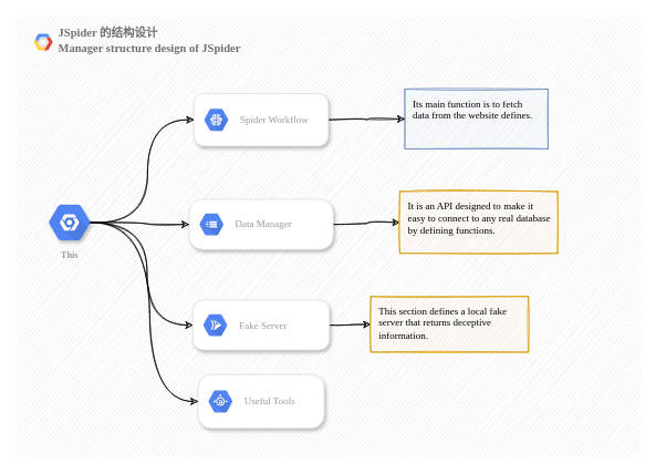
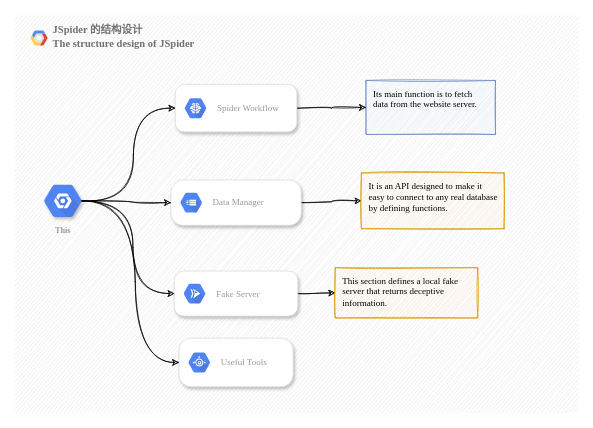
  <mxCell id="0" />
  <mxCell id="1" parent="0" />
- <mxCell id="2" value="&lt;b&gt;&lt;font face=&quot;Comic Sans MS&quot;&gt;JSpider 的结构设计&lt;br&gt;Manager structure design of JSpider&lt;br&gt;&lt;/font&gt;&lt;/b&gt;" style="strokeColor=none;shadow=0;gradientColor=none;fontSize=14;align=left;spacing=10;fontColor=#717171;9E9E9E;verticalAlign=top;spacingTop=-4;fontStyle=0;spacingLeft=40;html=1;sketch=1;fillColor=#E6E6E6;" parent="1" vertex="1"><mxGeometry x="20" y="20" width="748" height="528" as="geometry" /></mxCell>
+ <mxCell id="2" value="&lt;b&gt;&lt;font face=&quot;Comic Sans MS&quot;&gt;JSpider 的结构设计&lt;br&gt;The structure design of JSpider&lt;br&gt;&lt;/font&gt;&lt;/b&gt;" style="strokeColor=none;shadow=0;gradientColor=none;fontSize=14;align=left;spacing=10;fontColor=#717171;9E9E9E;verticalAlign=top;spacingTop=-4;fontStyle=0;spacingLeft=40;html=1;sketch=1;fillColor=#E6E6E6;" parent="1" vertex="1"><mxGeometry x="20" y="20" width="748" height="528" as="geometry" /></mxCell>
  <mxCell id="3" value="" style="shape=mxgraph.gcp2.google_cloud_platform;fillColor=#F6F6F6;strokeColor=none;shadow=0;gradientColor=none;" parent="2" vertex="1"><mxGeometry width="23" height="20" relative="1" as="geometry"><mxPoint x="20" y="20" as="offset" /></mxGeometry></mxCell>
- <mxCell id="4" value="Its main function is to fetch data from the website defines." style="points=[[0,0,0],[0.25,0,0],[0.5,0,0],[0.75,0,0],[1,0,0],[1,0.25,0],[1,0.5,0],[1,0.75,0],[1,1,0],[0.75,1,0],[0.5,1,0],[0.25,1,0],[0,1,0],[0,0.75,0],[0,0.5,0],[0,0.25,0]];rounded=1;absoluteArcSize=1;arcSize=2;html=1;strokeColor=#6c8ebf;shadow=0;dashed=0;fontSize=12;align=left;verticalAlign=top;spacing=10;spacingTop=-4;fillColor=#dae8fc;sketch=1;labelBorderColor=none;fontFamily=Comic Sans MS;whiteSpace=wrap;" parent="2" vertex="1"><mxGeometry x="467" y="86.56" width="172.62" height="72" as="geometry" /></mxCell>
+ <mxCell id="4" value="Its main function is to fetch data from the website server." style="points=[[0,0,0],[0.25,0,0],[0.5,0,0],[0.75,0,0],[1,0,0],[1,0.25,0],[1,0.5,0],[1,0.75,0],[1,1,0],[0.75,1,0],[0.5,1,0],[0.25,1,0],[0,1,0],[0,0.75,0],[0,0.5,0],[0,0.25,0]];rounded=1;absoluteArcSize=1;arcSize=2;html=1;strokeColor=#6c8ebf;shadow=0;dashed=0;fontSize=12;align=left;verticalAlign=top;spacing=10;spacingTop=-4;fillColor=#dae8fc;sketch=1;labelBorderColor=none;fontFamily=Comic Sans MS;whiteSpace=wrap;" parent="2" vertex="1"><mxGeometry x="467" y="86.56" width="172.62" height="72" as="geometry" /></mxCell>
  <mxCell id="5" style="edgeStyle=orthogonalEdgeStyle;curved=1;rounded=0;sketch=1;orthogonalLoop=1;jettySize=auto;html=1;entryX=0;entryY=0.5;entryDx=0;entryDy=0;entryPerimeter=0;fontFamily=Comic Sans MS;fontColor=#000000;" parent="2" source="6" target="4" edge="1"><mxGeometry relative="1" as="geometry" /></mxCell>
  <mxCell id="6" value="" style="strokeColor=#dddddd;shadow=1;strokeWidth=1;rounded=1;absoluteArcSize=1;arcSize=24;fontFamily=Comic Sans MS;" parent="2" vertex="1"><mxGeometry x="212.995" y="92" width="162" height="63.11" as="geometry" /></mxCell>
  <mxCell id="7" value="&lt;font face=&quot;Comic Sans MS&quot;&gt;Spider Workflow&lt;/font&gt;" style="dashed=0;connectable=0;html=1;fillColor=#5184F3;strokeColor=none;shape=mxgraph.gcp2.hexIcon;prIcon=cloud_machine_learning;part=1;labelPosition=right;verticalLabelPosition=middle;align=left;verticalAlign=middle;spacingLeft=5;fontColor=#999999;fontSize=12;" parent="6" vertex="1"><mxGeometry y="0.5" width="44" height="39" relative="1" as="geometry"><mxPoint x="5" y="-19.5" as="offset" /></mxGeometry></mxCell>
  <mxCell id="8" style="edgeStyle=orthogonalEdgeStyle;curved=1;rounded=0;sketch=1;orthogonalLoop=1;jettySize=auto;html=1;exitX=1;exitY=0.5;exitDx=0;exitDy=0;entryX=0;entryY=0.5;entryDx=0;entryDy=0;entryPerimeter=0;fontFamily=Comic Sans MS;" parent="2" source="9" target="18" edge="1"><mxGeometry relative="1" as="geometry" /></mxCell>
  <mxCell id="9" value="" style="strokeColor=#dddddd;shadow=1;strokeWidth=1;rounded=1;absoluteArcSize=1;arcSize=32;fontFamily=Comic Sans MS;" parent="2" vertex="1"><mxGeometry x="207.26" y="219.19" width="173.47" height="60.36" as="geometry" /></mxCell>
  <mxCell id="10" value="&lt;font face=&quot;Comic Sans MS&quot;&gt;Data Manager&lt;/font&gt;" style="dashed=0;connectable=0;html=1;fillColor=#5184F3;strokeColor=none;shape=mxgraph.gcp2.hexIcon;prIcon=transfer_appliance;part=1;labelPosition=right;verticalLabelPosition=middle;align=left;verticalAlign=middle;spacingLeft=5;fontColor=#999999;fontSize=12;" parent="9" vertex="1"><mxGeometry y="0.5" width="44" height="39" relative="1" as="geometry"><mxPoint x="5" y="-19.5" as="offset" /></mxGeometry></mxCell>
  <mxCell id="11" value="" style="strokeColor=#dddddd;shadow=1;strokeWidth=1;rounded=1;absoluteArcSize=1;arcSize=32;fontFamily=Comic Sans MS;" parent="2" vertex="1"><mxGeometry x="218" y="430" width="151.99" height="64.65" as="geometry" /></mxCell>
  <mxCell id="12" value="&lt;font face=&quot;Comic Sans MS&quot;&gt;Useful Tools&lt;br&gt;&lt;/font&gt;" style="dashed=0;connectable=0;html=1;fillColor=#5184F3;strokeColor=none;shape=mxgraph.gcp2.hexIcon;prIcon=app_engine;part=1;labelPosition=right;verticalLabelPosition=middle;align=left;verticalAlign=middle;spacingLeft=5;fontColor=#999999;fontSize=12;" parent="11" vertex="1"><mxGeometry y="0.5" width="44" height="39" relative="1" as="geometry"><mxPoint x="5" y="-19.5" as="offset" /></mxGeometry></mxCell>
  <mxCell id="13" style="edgeStyle=orthogonalEdgeStyle;rounded=0;orthogonalLoop=1;jettySize=auto;html=1;entryX=0;entryY=0.5;entryDx=0;entryDy=0;fontFamily=Comic Sans MS;sketch=1;curved=1;" parent="2" source="17" target="6" edge="1"><mxGeometry relative="1" as="geometry" /></mxCell>
  <mxCell id="14" style="edgeStyle=orthogonalEdgeStyle;rounded=0;orthogonalLoop=1;jettySize=auto;html=1;exitX=0.825;exitY=0.5;exitDx=0;exitDy=0;exitPerimeter=0;fontFamily=Comic Sans MS;sketch=1;curved=1;" parent="2" source="17" target="9" edge="1"><mxGeometry relative="1" as="geometry" /></mxCell>
  <mxCell id="15" style="edgeStyle=orthogonalEdgeStyle;rounded=0;orthogonalLoop=1;jettySize=auto;html=1;exitX=0.825;exitY=0.5;exitDx=0;exitDy=0;exitPerimeter=0;entryX=0;entryY=0.5;entryDx=0;entryDy=0;fontFamily=Comic Sans MS;curved=1;sketch=1;" parent="2" source="17" target="11" edge="1"><mxGeometry relative="1" as="geometry" /></mxCell>
  <mxCell id="16" style="edgeStyle=orthogonalEdgeStyle;curved=1;rounded=0;sketch=1;orthogonalLoop=1;jettySize=auto;html=1;exitX=0.825;exitY=0.5;exitDx=0;exitDy=0;exitPerimeter=0;entryX=0;entryY=0.5;entryDx=0;entryDy=0;" edge="1" parent="2" source="17" target="20"><mxGeometry relative="1" as="geometry" /></mxCell>
  <mxCell id="17" value="This" style="html=1;fillColor=#5184F3;strokeColor=none;verticalAlign=top;labelPosition=center;verticalLabelPosition=bottom;align=center;spacingTop=-6;fontSize=11;fontStyle=1;fontColor=#999999;shape=mxgraph.gcp2.hexIcon;prIcon=placeholder;shadow=1;fontFamily=Comic Sans MS;" parent="2" vertex="1"><mxGeometry x="25.317" y="215.51" width="75.951" height="63.037" as="geometry" /></mxCell>
  <mxCell id="18" value="It is an API designed to make it easy to connect to any real database by defining functions." style="points=[[0,0,0],[0.25,0,0],[0.5,0,0],[0.75,0,0],[1,0,0],[1,0.25,0],[1,0.5,0],[1,0.75,0],[1,1,0],[0.75,1,0],[0.5,1,0],[0.25,1,0],[0,1,0],[0,0.75,0],[0,0.5,0],[0,0.25,0]];absoluteArcSize=1;arcSize=2;html=1;strokeColor=#d79b00;shadow=0;dashed=0;fontSize=12;align=left;verticalAlign=top;spacing=10;spacingTop=-4;fillColor=#ffe6cc;sketch=1;labelBorderColor=none;fontFamily=Comic Sans MS;whiteSpace=wrap;rounded=0;" parent="2" vertex="1"><mxGeometry x="461" y="209.96" width="190" height="74.13" as="geometry" /></mxCell>
  <mxCell id="19" style="edgeStyle=orthogonalEdgeStyle;curved=1;rounded=0;sketch=1;orthogonalLoop=1;jettySize=auto;html=1;exitX=1;exitY=0.5;exitDx=0;exitDy=0;" edge="1" parent="2" source="20" target="22"><mxGeometry relative="1" as="geometry" /></mxCell>
  <mxCell id="20" value="" style="strokeColor=#dddddd;shadow=1;strokeWidth=1;rounded=1;absoluteArcSize=1;arcSize=25;" vertex="1" parent="2"><mxGeometry x="211.74" y="340.53" width="164.51" height="60" as="geometry" /></mxCell>
  <mxCell id="21" value="&lt;font face=&quot;Comic Sans MS&quot;&gt;Fake Server&lt;/font&gt;" style="dashed=0;connectable=0;html=1;fillColor=#5184F3;strokeColor=none;shape=mxgraph.gcp2.hexIcon;prIcon=cloud_run;part=1;labelPosition=right;verticalLabelPosition=middle;align=left;verticalAlign=middle;spacingLeft=5;fontColor=#999999;fontSize=12;" vertex="1" parent="20"><mxGeometry y="0.5" width="44" height="39" relative="1" as="geometry"><mxPoint x="5" y="-19.5" as="offset" /></mxGeometry></mxCell>
  <mxCell id="22" value="This section defines a local fake server that returns deceptive information." style="points=[[0,0,0],[0.25,0,0],[0.5,0,0],[0.75,0,0],[1,0,0],[1,0.25,0],[1,0.5,0],[1,0.75,0],[1,1,0],[0.75,1,0],[0.5,1,0],[0.25,1,0],[0,1,0],[0,0.75,0],[0,0.5,0],[0,0.25,0]];rounded=1;absoluteArcSize=1;arcSize=2;html=1;strokeColor=#d79b00;shadow=0;dashed=0;fontSize=12;align=left;verticalAlign=top;spacing=10;spacingTop=-4;fillColor=#ffe6cc;sketch=1;labelBorderColor=none;fontFamily=Comic Sans MS;whiteSpace=wrap;" vertex="1" parent="2"><mxGeometry x="426" y="336" width="190" height="67.07" as="geometry" /></mxCell>
